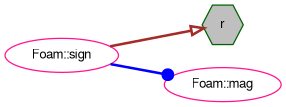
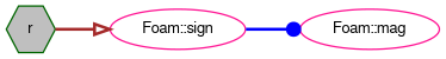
  digraph {
    rankdir=LR
    node [color=deeppink fontname=FreeSans fontsize=10 shape=ellipse]
    edge [fontname=FreeSans fontsize=10 labelfontname=FreeSans labelfontsize=10 style=bold]
    n1 [color=darkgreen fillcolor=grey75 fontcolor=black height=0.2 label=r shape=hexagon style=filled width=0.4]
    n2 [height=0.2 label="Foam::sign" width=0.4]
    n3 [height=0.2 label="Foam::mag" width=0.4]
-   n2 -> n1 [arrowhead=onormal color=brown]
+   n1 -> n2 [arrowhead=onormal color=brown]
    n2 -> n3 [arrowhead=dot color=blue]
  }
